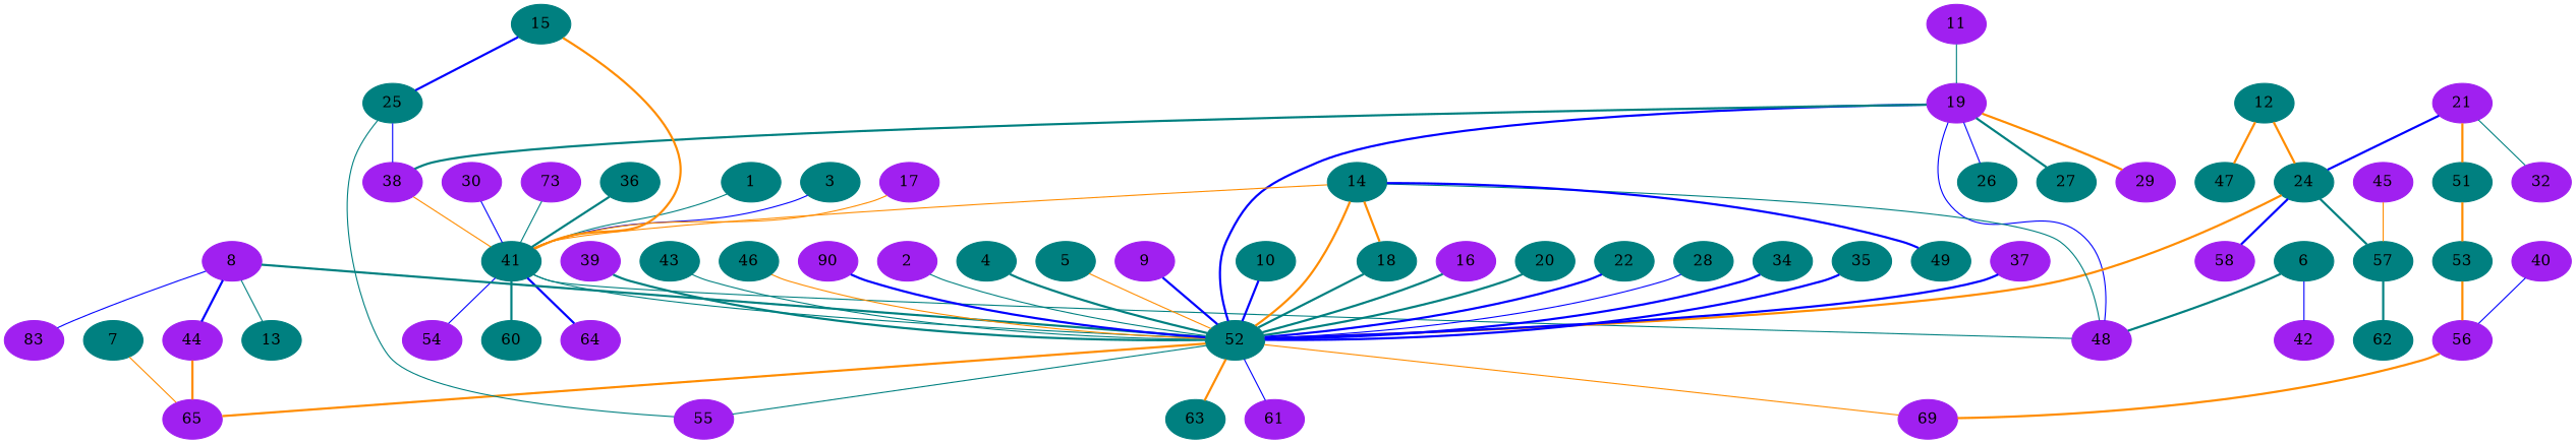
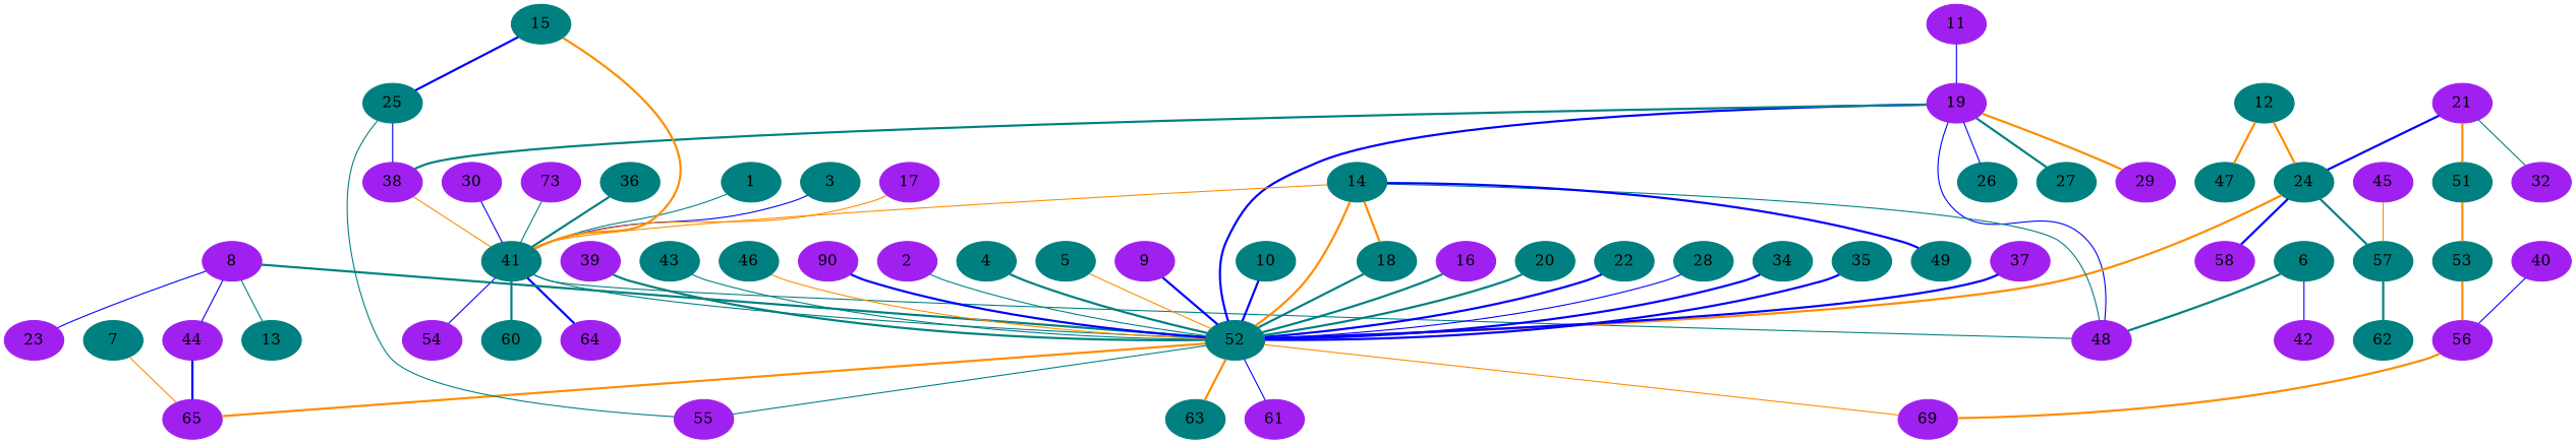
  graph {
    node [color=teal style=filled]
    edge [color=blue style=bold weight=1.0]
    1
    41
    52
    48 [color=purple]
    54 [color=purple]
    60
    64 [color=purple]
    2 [color=purple]
    65 [color=purple]
    55 [color=purple]
    n11 [color=purple label=69]
    61 [color=purple]
    63
    3
    4
    5
    42 [color=purple]
    6
    7
    8 [color=purple]
    13
-   23 [color=purple label=83]
+   23 [color=purple]
    44 [color=purple]
    9 [color=purple]
    10
    11 [color=purple]
    19 [color=purple]
    26
    27
    29 [color=purple]
    38 [color=purple]
    12
    24
    47
    57
    58 [color=purple]
    14
    18
    49
    15
    25
    16 [color=purple]
    17 [color=purple]
    20
    21 [color=purple]
    32 [color=purple]
    51
    53
    22
    62
    28
    30 [color=purple]
    n53 [color=purple label=73]
    34
    35
    36
    37 [color=purple]
    39 [color=purple]
    40 [color=purple]
    56 [color=purple]
    43
    45 [color=purple]
    46
    n64 [color=purple label=90]
    1 -- 41 [color=teal style=solid]
    41 -- 52 [color=teal style=solid]
    41 -- 48 [color=teal style=solid]
    41 -- 54 [style=solid]
    41 -- 60 [color=teal]
    41 -- 64
    52 -- 65 [color=darkorange]
    52 -- 55 [color=teal style=solid]
    52 -- n11 [color=darkorange style=solid]
    52 -- 61 [style=solid]
    52 -- 63 [color=darkorange]
    2 -- 52 [color=teal style=solid]
    3 -- 41 [style=solid]
    4 -- 52 [color=teal]
    5 -- 52 [color=darkorange style=solid]
    6 -- 48 [color=teal]
    6 -- 42 [style=solid]
    7 -- 65 [color=darkorange style=solid]
    8 -- 52 [color=teal]
    8 -- 13 [color=teal style=solid]
    8 -- 23 [style=solid]
-   8 -- 44
-   44 -- 65 [color=darkorange]
+   8 -- 44 [style=solid]
+   44 -- 65
    9 -- 52
    10 -- 52
-   11 -- 19 [color=teal style=solid]
+   11 -- 19 [style=solid]
    19 -- 52
    19 -- 48 [style=solid]
    19 -- 26 [style=solid]
    19 -- 27 [color=teal]
    19 -- 29 [color=darkorange]
    19 -- 38 [color=teal]
    38 -- 41 [color=darkorange style=solid]
    12 -- 24 [color=darkorange]
    12 -- 47 [color=darkorange]
    24 -- 52 [color=darkorange]
    24 -- 57 [color=teal]
    24 -- 58
    57 -- 62 [color=teal]
    14 -- 41 [color=darkorange style=solid]
    14 -- 52 [color=darkorange weight=2.0]
    14 -- 48 [color=teal style=solid]
    14 -- 18 [color=darkorange]
    14 -- 49
    18 -- 52 [color=teal]
    15 -- 41 [color=darkorange]
    15 -- 25
    25 -- 55 [color=teal style=solid]
    25 -- 38 [style=solid]
    16 -- 52 [color=teal]
    17 -- 41 [color=darkorange style=solid]
    20 -- 52 [color=teal]
    21 -- 24
    21 -- 32 [color=teal style=solid]
    21 -- 51 [color=darkorange]
    51 -- 53 [color=darkorange]
    53 -- 56 [color=darkorange]
    22 -- 52
    28 -- 52 [style=solid]
    30 -- 41 [style=solid]
    n53 -- 41 [color=teal style=solid]
    34 -- 52
    35 -- 52
    36 -- 41 [color=teal]
    37 -- 52
    39 -- 52 [color=teal]
    40 -- 56 [style=solid]
    56 -- n11 [color=darkorange]
    43 -- 52 [color=teal style=solid]
    45 -- 57 [color=darkorange style=solid]
    46 -- 52 [color=darkorange style=solid]
    n64 -- 52
  }
